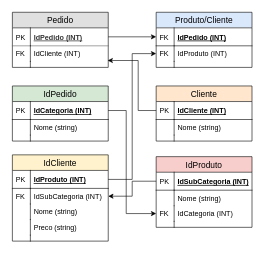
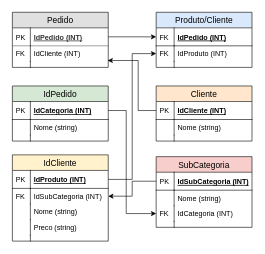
  <mxCell id="0" />
  <mxCell id="1" parent="0" />
  <mxCell id="2" value="Pedido" style="swimlane;fontStyle=0;childLayout=stackLayout;horizontal=1;startSize=26;fillColor=#e0e0e0;horizontalStack=0;resizeParent=1;resizeParentMax=0;resizeLast=0;collapsible=1;marginBottom=0;swimlaneFillColor=#ffffff;align=center;fontSize=14;" vertex="1" parent="1"><mxGeometry x="20" y="20" width="160" height="92" as="geometry" /></mxCell>
  <mxCell id="3" value="IdPedido (INT)" style="shape=partialRectangle;top=0;left=0;right=0;bottom=1;align=left;verticalAlign=middle;fillColor=none;spacingLeft=34;spacingRight=4;overflow=hidden;rotatable=0;points=[[0,0.5],[1,0.5]];portConstraint=eastwest;dropTarget=0;fontStyle=5;fontSize=12;strokeColor=#666666;fontColor=#333333;" vertex="1" parent="2"><mxGeometry y="26" width="160" height="30" as="geometry" /></mxCell>
  <mxCell id="4" value="PK" style="shape=partialRectangle;top=0;left=0;bottom=0;fillColor=none;align=left;verticalAlign=middle;spacingLeft=4;spacingRight=4;overflow=hidden;rotatable=0;points=[];portConstraint=eastwest;part=1;fontSize=12;" vertex="1" connectable="0" parent="3"><mxGeometry width="30" height="30" as="geometry" /></mxCell>
  <mxCell id="5" value="IdCliente (INT)&#10; " style="shape=partialRectangle;top=0;left=0;right=0;bottom=0;align=left;verticalAlign=top;fillColor=none;spacingLeft=34;spacingRight=4;overflow=hidden;rotatable=0;points=[[0,0.5],[1,0.5]];portConstraint=eastwest;dropTarget=0;fontSize=12;" vertex="1" parent="2"><mxGeometry y="56" width="160" height="26" as="geometry" /></mxCell>
  <mxCell id="6" value="FK" style="shape=partialRectangle;top=0;left=0;bottom=0;fillColor=none;align=left;verticalAlign=top;spacingLeft=4;spacingRight=4;overflow=hidden;rotatable=0;points=[];portConstraint=eastwest;part=1;fontSize=12;" vertex="1" connectable="0" parent="5"><mxGeometry width="30" height="26" as="geometry" /></mxCell>
  <mxCell id="7" value="" style="shape=partialRectangle;top=0;left=0;right=0;bottom=0;align=left;verticalAlign=top;fillColor=none;spacingLeft=34;spacingRight=4;overflow=hidden;rotatable=0;points=[[0,0.5],[1,0.5]];portConstraint=eastwest;dropTarget=0;fontSize=12;" vertex="1" parent="2"><mxGeometry y="82" width="160" height="10" as="geometry" /></mxCell>
  <mxCell id="8" value="" style="shape=partialRectangle;top=0;left=0;bottom=0;fillColor=none;align=left;verticalAlign=top;spacingLeft=4;spacingRight=4;overflow=hidden;rotatable=0;points=[];portConstraint=eastwest;part=1;fontSize=12;" vertex="1" connectable="0" parent="7"><mxGeometry width="30" height="10" as="geometry" /></mxCell>
  <mxCell id="9" value="Produto/Cliente" style="swimlane;fontStyle=0;childLayout=stackLayout;horizontal=1;startSize=26;fillColor=#dae8fc;horizontalStack=0;resizeParent=1;resizeParentMax=0;resizeLast=0;collapsible=1;marginBottom=0;swimlaneFillColor=#ffffff;align=center;fontSize=14;strokeColor=#000000;" vertex="1" parent="1"><mxGeometry x="260" y="20" width="160" height="92" as="geometry" /></mxCell>
  <mxCell id="10" value="IdPedido (INT)" style="shape=partialRectangle;top=0;left=0;right=0;bottom=1;align=left;verticalAlign=middle;fillColor=none;spacingLeft=34;spacingRight=4;overflow=hidden;rotatable=0;points=[[0,0.5],[1,0.5]];portConstraint=eastwest;dropTarget=0;fontStyle=5;fontSize=12;" vertex="1" parent="9"><mxGeometry y="26" width="160" height="30" as="geometry" /></mxCell>
  <mxCell id="11" value="FK" style="shape=partialRectangle;top=0;left=0;bottom=0;fillColor=none;align=left;verticalAlign=middle;spacingLeft=4;spacingRight=4;overflow=hidden;rotatable=0;points=[];portConstraint=eastwest;part=1;fontSize=12;" vertex="1" connectable="0" parent="10"><mxGeometry width="30" height="30" as="geometry" /></mxCell>
  <mxCell id="12" value="IdProduto (INT)" style="shape=partialRectangle;top=0;left=0;right=0;bottom=0;align=left;verticalAlign=top;fillColor=none;spacingLeft=34;spacingRight=4;overflow=hidden;rotatable=0;points=[[0,0.5],[1,0.5]];portConstraint=eastwest;dropTarget=0;fontSize=12;" vertex="1" parent="9"><mxGeometry y="56" width="160" height="26" as="geometry" /></mxCell>
  <mxCell id="13" value="FK" style="shape=partialRectangle;top=0;left=0;bottom=0;fillColor=none;align=left;verticalAlign=top;spacingLeft=4;spacingRight=4;overflow=hidden;rotatable=0;points=[];portConstraint=eastwest;part=1;fontSize=12;" vertex="1" connectable="0" parent="12"><mxGeometry width="30" height="26" as="geometry" /></mxCell>
  <mxCell id="14" value="" style="shape=partialRectangle;top=0;left=0;right=0;bottom=0;align=left;verticalAlign=top;fillColor=none;spacingLeft=34;spacingRight=4;overflow=hidden;rotatable=0;points=[[0,0.5],[1,0.5]];portConstraint=eastwest;dropTarget=0;fontSize=12;" vertex="1" parent="9"><mxGeometry y="82" width="160" height="10" as="geometry" /></mxCell>
  <mxCell id="15" value="" style="shape=partialRectangle;top=0;left=0;bottom=0;fillColor=none;align=left;verticalAlign=top;spacingLeft=4;spacingRight=4;overflow=hidden;rotatable=0;points=[];portConstraint=eastwest;part=1;fontSize=12;" vertex="1" connectable="0" parent="14"><mxGeometry width="30" height="10" as="geometry" /></mxCell>
  <mxCell id="16" value="IdPedido" style="swimlane;fontStyle=0;childLayout=stackLayout;horizontal=1;startSize=26;fillColor=#d5e8d4;horizontalStack=0;resizeParent=1;resizeParentMax=0;resizeLast=0;collapsible=1;marginBottom=0;swimlaneFillColor=#ffffff;align=center;fontSize=14;strokeColor=#000000;gradientColor=none;" vertex="1" parent="1"><mxGeometry x="20" y="143" width="160" height="92" as="geometry" /></mxCell>
  <mxCell id="17" value="IdCategoria (INT)" style="shape=partialRectangle;top=0;left=0;right=0;bottom=1;align=left;verticalAlign=middle;fillColor=none;spacingLeft=34;spacingRight=4;overflow=hidden;rotatable=0;points=[[0,0.5],[1,0.5]];portConstraint=eastwest;dropTarget=0;fontStyle=5;fontSize=12;" vertex="1" parent="16"><mxGeometry y="26" width="160" height="30" as="geometry" /></mxCell>
  <mxCell id="18" value="PK" style="shape=partialRectangle;top=0;left=0;bottom=0;fillColor=none;align=left;verticalAlign=middle;spacingLeft=4;spacingRight=4;overflow=hidden;rotatable=0;points=[];portConstraint=eastwest;part=1;fontSize=12;" vertex="1" connectable="0" parent="17"><mxGeometry width="30" height="30" as="geometry" /></mxCell>
  <mxCell id="19" value="Nome (string)" style="shape=partialRectangle;top=0;left=0;right=0;bottom=0;align=left;verticalAlign=top;fillColor=none;spacingLeft=34;spacingRight=4;overflow=hidden;rotatable=0;points=[[0,0.5],[1,0.5]];portConstraint=eastwest;dropTarget=0;fontSize=12;" vertex="1" parent="16"><mxGeometry y="56" width="160" height="26" as="geometry" /></mxCell>
  <mxCell id="20" value="" style="shape=partialRectangle;top=0;left=0;bottom=0;fillColor=none;align=left;verticalAlign=top;spacingLeft=4;spacingRight=4;overflow=hidden;rotatable=0;points=[];portConstraint=eastwest;part=1;fontSize=12;" vertex="1" connectable="0" parent="19"><mxGeometry width="30" height="26" as="geometry" /></mxCell>
  <mxCell id="21" value="" style="shape=partialRectangle;top=0;left=0;right=0;bottom=0;align=left;verticalAlign=top;fillColor=none;spacingLeft=34;spacingRight=4;overflow=hidden;rotatable=0;points=[[0,0.5],[1,0.5]];portConstraint=eastwest;dropTarget=0;fontSize=12;" vertex="1" parent="16"><mxGeometry y="82" width="160" height="10" as="geometry" /></mxCell>
  <mxCell id="22" value="" style="shape=partialRectangle;top=0;left=0;bottom=0;fillColor=none;align=left;verticalAlign=top;spacingLeft=4;spacingRight=4;overflow=hidden;rotatable=0;points=[];portConstraint=eastwest;part=1;fontSize=12;" vertex="1" connectable="0" parent="21"><mxGeometry width="30" height="10" as="geometry" /></mxCell>
- <mxCell id="23" value="IdProduto" style="swimlane;fontStyle=0;childLayout=stackLayout;horizontal=1;startSize=26;fillColor=#f8cecc;horizontalStack=0;resizeParent=1;resizeParentMax=0;resizeLast=0;collapsible=1;marginBottom=0;swimlaneFillColor=#ffffff;align=center;fontSize=14;strokeColor=#000000;" vertex="1" parent="1"><mxGeometry x="260" y="261" width="160" height="118" as="geometry" /></mxCell>
+ <mxCell id="23" value="SubCategoria" style="swimlane;fontStyle=0;childLayout=stackLayout;horizontal=1;startSize=26;fillColor=#f8cecc;horizontalStack=0;resizeParent=1;resizeParentMax=0;resizeLast=0;collapsible=1;marginBottom=0;swimlaneFillColor=#ffffff;align=center;fontSize=14;strokeColor=#000000;" vertex="1" parent="1"><mxGeometry x="260" y="261" width="160" height="118" as="geometry" /></mxCell>
  <mxCell id="24" value="IdSubCategoria (INT)" style="shape=partialRectangle;top=0;left=0;right=0;bottom=1;align=left;verticalAlign=middle;fillColor=none;spacingLeft=34;spacingRight=4;overflow=hidden;rotatable=0;points=[[0,0.5],[1,0.5]];portConstraint=eastwest;dropTarget=0;fontStyle=5;fontSize=12;" vertex="1" parent="23"><mxGeometry y="26" width="160" height="30" as="geometry" /></mxCell>
  <mxCell id="25" value="PK" style="shape=partialRectangle;top=0;left=0;bottom=0;fillColor=none;align=left;verticalAlign=middle;spacingLeft=4;spacingRight=4;overflow=hidden;rotatable=0;points=[];portConstraint=eastwest;part=1;fontSize=12;" vertex="1" connectable="0" parent="24"><mxGeometry width="30" height="30" as="geometry" /></mxCell>
  <mxCell id="26" value="Nome (string)" style="shape=partialRectangle;top=0;left=0;right=0;bottom=0;align=left;verticalAlign=top;fillColor=none;spacingLeft=34;spacingRight=4;overflow=hidden;rotatable=0;points=[[0,0.5],[1,0.5]];portConstraint=eastwest;dropTarget=0;fontSize=12;" vertex="1" parent="23"><mxGeometry y="56" width="160" height="26" as="geometry" /></mxCell>
  <mxCell id="27" value="" style="shape=partialRectangle;top=0;left=0;bottom=0;fillColor=none;align=left;verticalAlign=top;spacingLeft=4;spacingRight=4;overflow=hidden;rotatable=0;points=[];portConstraint=eastwest;part=1;fontSize=12;" vertex="1" connectable="0" parent="26"><mxGeometry width="30" height="26" as="geometry" /></mxCell>
  <mxCell id="28" value="IdCategoria (INT)" style="shape=partialRectangle;top=0;left=0;right=0;bottom=0;align=left;verticalAlign=top;fillColor=none;spacingLeft=34;spacingRight=4;overflow=hidden;rotatable=0;points=[[0,0.5],[1,0.5]];portConstraint=eastwest;dropTarget=0;fontSize=12;" vertex="1" parent="23"><mxGeometry y="82" width="160" height="26" as="geometry" /></mxCell>
  <mxCell id="29" value="FK" style="shape=partialRectangle;top=0;left=0;bottom=0;fillColor=none;align=left;verticalAlign=top;spacingLeft=4;spacingRight=4;overflow=hidden;rotatable=0;points=[];portConstraint=eastwest;part=1;fontSize=12;" vertex="1" connectable="0" parent="28"><mxGeometry width="30" height="26" as="geometry" /></mxCell>
  <mxCell id="30" value="" style="shape=partialRectangle;top=0;left=0;right=0;bottom=0;align=left;verticalAlign=top;fillColor=none;spacingLeft=34;spacingRight=4;overflow=hidden;rotatable=0;points=[[0,0.5],[1,0.5]];portConstraint=eastwest;dropTarget=0;fontSize=12;" vertex="1" parent="23"><mxGeometry y="108" width="160" height="10" as="geometry" /></mxCell>
  <mxCell id="31" value="" style="shape=partialRectangle;top=0;left=0;bottom=0;fillColor=none;align=left;verticalAlign=top;spacingLeft=4;spacingRight=4;overflow=hidden;rotatable=0;points=[];portConstraint=eastwest;part=1;fontSize=12;" vertex="1" connectable="0" parent="30"><mxGeometry width="30" height="10" as="geometry" /></mxCell>
  <mxCell id="32" value="IdCliente" style="swimlane;fontStyle=0;childLayout=stackLayout;horizontal=1;startSize=26;fillColor=#fff2cc;horizontalStack=0;resizeParent=1;resizeParentMax=0;resizeLast=0;collapsible=1;marginBottom=0;swimlaneFillColor=#ffffff;align=center;fontSize=14;strokeColor=#000000;" vertex="1" parent="1"><mxGeometry x="20" y="258" width="160" height="144" as="geometry" /></mxCell>
  <mxCell id="33" value="IdProduto (INT)" style="shape=partialRectangle;top=0;left=0;right=0;bottom=1;align=left;verticalAlign=middle;fillColor=none;spacingLeft=34;spacingRight=4;overflow=hidden;rotatable=0;points=[[0,0.5],[1,0.5]];portConstraint=eastwest;dropTarget=0;fontStyle=5;fontSize=12;" vertex="1" parent="32"><mxGeometry y="26" width="160" height="30" as="geometry" /></mxCell>
  <mxCell id="34" value="PK" style="shape=partialRectangle;top=0;left=0;bottom=0;fillColor=none;align=left;verticalAlign=middle;spacingLeft=4;spacingRight=4;overflow=hidden;rotatable=0;points=[];portConstraint=eastwest;part=1;fontSize=12;" vertex="1" connectable="0" parent="33"><mxGeometry width="30" height="30" as="geometry" /></mxCell>
  <mxCell id="35" value="IdSubCategoria (INT)" style="shape=partialRectangle;top=0;left=0;right=0;bottom=0;align=left;verticalAlign=top;fillColor=none;spacingLeft=34;spacingRight=4;overflow=hidden;rotatable=0;points=[[0,0.5],[1,0.5]];portConstraint=eastwest;dropTarget=0;fontSize=12;" vertex="1" parent="32"><mxGeometry y="56" width="160" height="26" as="geometry" /></mxCell>
  <mxCell id="36" value="FK" style="shape=partialRectangle;top=0;left=0;bottom=0;fillColor=none;align=left;verticalAlign=top;spacingLeft=4;spacingRight=4;overflow=hidden;rotatable=0;points=[];portConstraint=eastwest;part=1;fontSize=12;" vertex="1" connectable="0" parent="35"><mxGeometry width="30" height="26" as="geometry" /></mxCell>
  <mxCell id="37" value="Nome (string)" style="shape=partialRectangle;top=0;left=0;right=0;bottom=0;align=left;verticalAlign=top;fillColor=none;spacingLeft=34;spacingRight=4;overflow=hidden;rotatable=0;points=[[0,0.5],[1,0.5]];portConstraint=eastwest;dropTarget=0;fontSize=12;" vertex="1" parent="32"><mxGeometry y="82" width="160" height="26" as="geometry" /></mxCell>
  <mxCell id="38" value="" style="shape=partialRectangle;top=0;left=0;bottom=0;fillColor=none;align=left;verticalAlign=top;spacingLeft=4;spacingRight=4;overflow=hidden;rotatable=0;points=[];portConstraint=eastwest;part=1;fontSize=12;" vertex="1" connectable="0" parent="37"><mxGeometry width="30" height="26" as="geometry" /></mxCell>
  <mxCell id="39" value="Preco (string)" style="shape=partialRectangle;top=0;left=0;right=0;bottom=0;align=left;verticalAlign=top;fillColor=none;spacingLeft=34;spacingRight=4;overflow=hidden;rotatable=0;points=[[0,0.5],[1,0.5]];portConstraint=eastwest;dropTarget=0;fontSize=12;" vertex="1" parent="32"><mxGeometry y="108" width="160" height="26" as="geometry" /></mxCell>
  <mxCell id="40" value="" style="shape=partialRectangle;top=0;left=0;bottom=0;fillColor=none;align=left;verticalAlign=top;spacingLeft=4;spacingRight=4;overflow=hidden;rotatable=0;points=[];portConstraint=eastwest;part=1;fontSize=12;" vertex="1" connectable="0" parent="39"><mxGeometry width="30" height="26" as="geometry" /></mxCell>
  <mxCell id="41" value="" style="shape=partialRectangle;top=0;left=0;right=0;bottom=0;align=left;verticalAlign=top;fillColor=none;spacingLeft=34;spacingRight=4;overflow=hidden;rotatable=0;points=[[0,0.5],[1,0.5]];portConstraint=eastwest;dropTarget=0;fontSize=12;" vertex="1" parent="32"><mxGeometry y="134" width="160" height="10" as="geometry" /></mxCell>
  <mxCell id="42" value="" style="shape=partialRectangle;top=0;left=0;bottom=0;fillColor=none;align=left;verticalAlign=top;spacingLeft=4;spacingRight=4;overflow=hidden;rotatable=0;points=[];portConstraint=eastwest;part=1;fontSize=12;" vertex="1" connectable="0" parent="41"><mxGeometry width="30" height="10" as="geometry" /></mxCell>
  <mxCell id="43" value="Cliente" style="swimlane;fontStyle=0;childLayout=stackLayout;horizontal=1;startSize=26;fillColor=#ffe6cc;horizontalStack=0;resizeParent=1;resizeParentMax=0;resizeLast=0;collapsible=1;marginBottom=0;swimlaneFillColor=#ffffff;align=center;fontSize=14;strokeColor=#000000;" vertex="1" parent="1"><mxGeometry x="260" y="143" width="160" height="92" as="geometry" /></mxCell>
  <mxCell id="44" value="IdCliente (INT)" style="shape=partialRectangle;top=0;left=0;right=0;bottom=1;align=left;verticalAlign=middle;fillColor=none;spacingLeft=34;spacingRight=4;overflow=hidden;rotatable=0;points=[[0,0.5],[1,0.5]];portConstraint=eastwest;dropTarget=0;fontStyle=5;fontSize=12;" vertex="1" parent="43"><mxGeometry y="26" width="160" height="30" as="geometry" /></mxCell>
  <mxCell id="45" value="PK" style="shape=partialRectangle;top=0;left=0;bottom=0;fillColor=none;align=left;verticalAlign=middle;spacingLeft=4;spacingRight=4;overflow=hidden;rotatable=0;points=[];portConstraint=eastwest;part=1;fontSize=12;" vertex="1" connectable="0" parent="44"><mxGeometry width="30" height="30" as="geometry" /></mxCell>
  <mxCell id="46" value="Nome (string)" style="shape=partialRectangle;top=0;left=0;right=0;bottom=0;align=left;verticalAlign=top;fillColor=none;spacingLeft=34;spacingRight=4;overflow=hidden;rotatable=0;points=[[0,0.5],[1,0.5]];portConstraint=eastwest;dropTarget=0;fontSize=12;" vertex="1" parent="43"><mxGeometry y="56" width="160" height="26" as="geometry" /></mxCell>
  <mxCell id="47" value="" style="shape=partialRectangle;top=0;left=0;bottom=0;fillColor=none;align=left;verticalAlign=top;spacingLeft=4;spacingRight=4;overflow=hidden;rotatable=0;points=[];portConstraint=eastwest;part=1;fontSize=12;" vertex="1" connectable="0" parent="46"><mxGeometry width="30" height="26" as="geometry" /></mxCell>
  <mxCell id="48" value="" style="shape=partialRectangle;top=0;left=0;right=0;bottom=0;align=left;verticalAlign=top;fillColor=none;spacingLeft=34;spacingRight=4;overflow=hidden;rotatable=0;points=[[0,0.5],[1,0.5]];portConstraint=eastwest;dropTarget=0;fontSize=12;" vertex="1" parent="43"><mxGeometry y="82" width="160" height="10" as="geometry" /></mxCell>
  <mxCell id="49" value="" style="shape=partialRectangle;top=0;left=0;bottom=0;fillColor=none;align=left;verticalAlign=top;spacingLeft=4;spacingRight=4;overflow=hidden;rotatable=0;points=[];portConstraint=eastwest;part=1;fontSize=12;" vertex="1" connectable="0" parent="48"><mxGeometry width="30" height="10" as="geometry" /></mxCell>
  <mxCell id="50" style="edgeStyle=orthogonalEdgeStyle;rounded=0;orthogonalLoop=1;jettySize=auto;html=1;entryX=0;entryY=0.5;entryDx=0;entryDy=0;" edge="1" parent="1" source="3" target="10"><mxGeometry relative="1" as="geometry" /></mxCell>
  <mxCell id="51" style="edgeStyle=orthogonalEdgeStyle;rounded=0;orthogonalLoop=1;jettySize=auto;html=1;entryX=0;entryY=0.5;entryDx=0;entryDy=0;" edge="1" parent="1" source="33" target="12"><mxGeometry relative="1" as="geometry" /></mxCell>
  <mxCell id="52" style="edgeStyle=orthogonalEdgeStyle;rounded=0;orthogonalLoop=1;jettySize=auto;html=1;entryX=0;entryY=0.5;entryDx=0;entryDy=0;" edge="1" parent="1" source="17" target="28"><mxGeometry relative="1" as="geometry"><Array as="points"><mxPoint x="210" y="184" /><mxPoint x="210" y="356" /></Array></mxGeometry></mxCell>
  <mxCell id="53" style="edgeStyle=orthogonalEdgeStyle;rounded=0;orthogonalLoop=1;jettySize=auto;html=1;entryX=1;entryY=0.5;entryDx=0;entryDy=0;" edge="1" parent="1" source="24" target="35"><mxGeometry relative="1" as="geometry" /></mxCell>
  <mxCell id="54" style="edgeStyle=orthogonalEdgeStyle;rounded=0;orthogonalLoop=1;jettySize=auto;html=1;entryX=0.994;entryY=-0.15;entryDx=0;entryDy=0;entryPerimeter=0;" edge="1" parent="1" source="44" target="7"><mxGeometry relative="1" as="geometry"><Array as="points"><mxPoint x="230" y="184" /><mxPoint x="230" y="101" /></Array></mxGeometry></mxCell>
